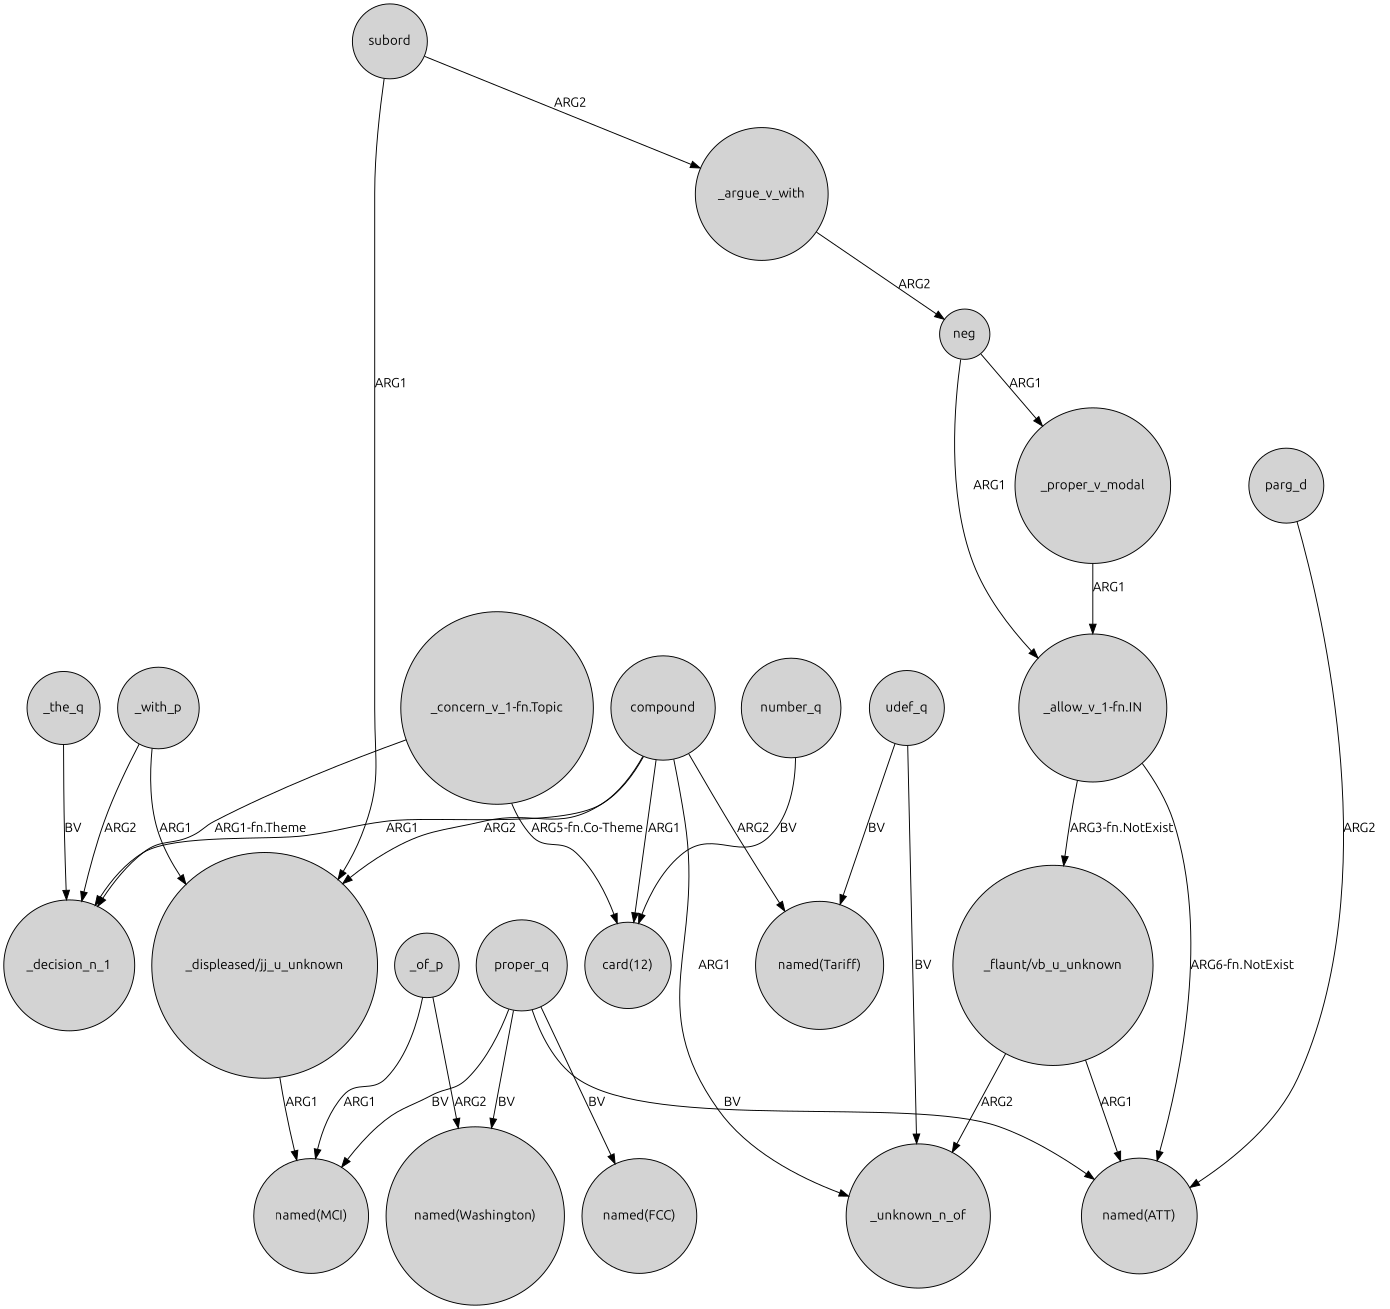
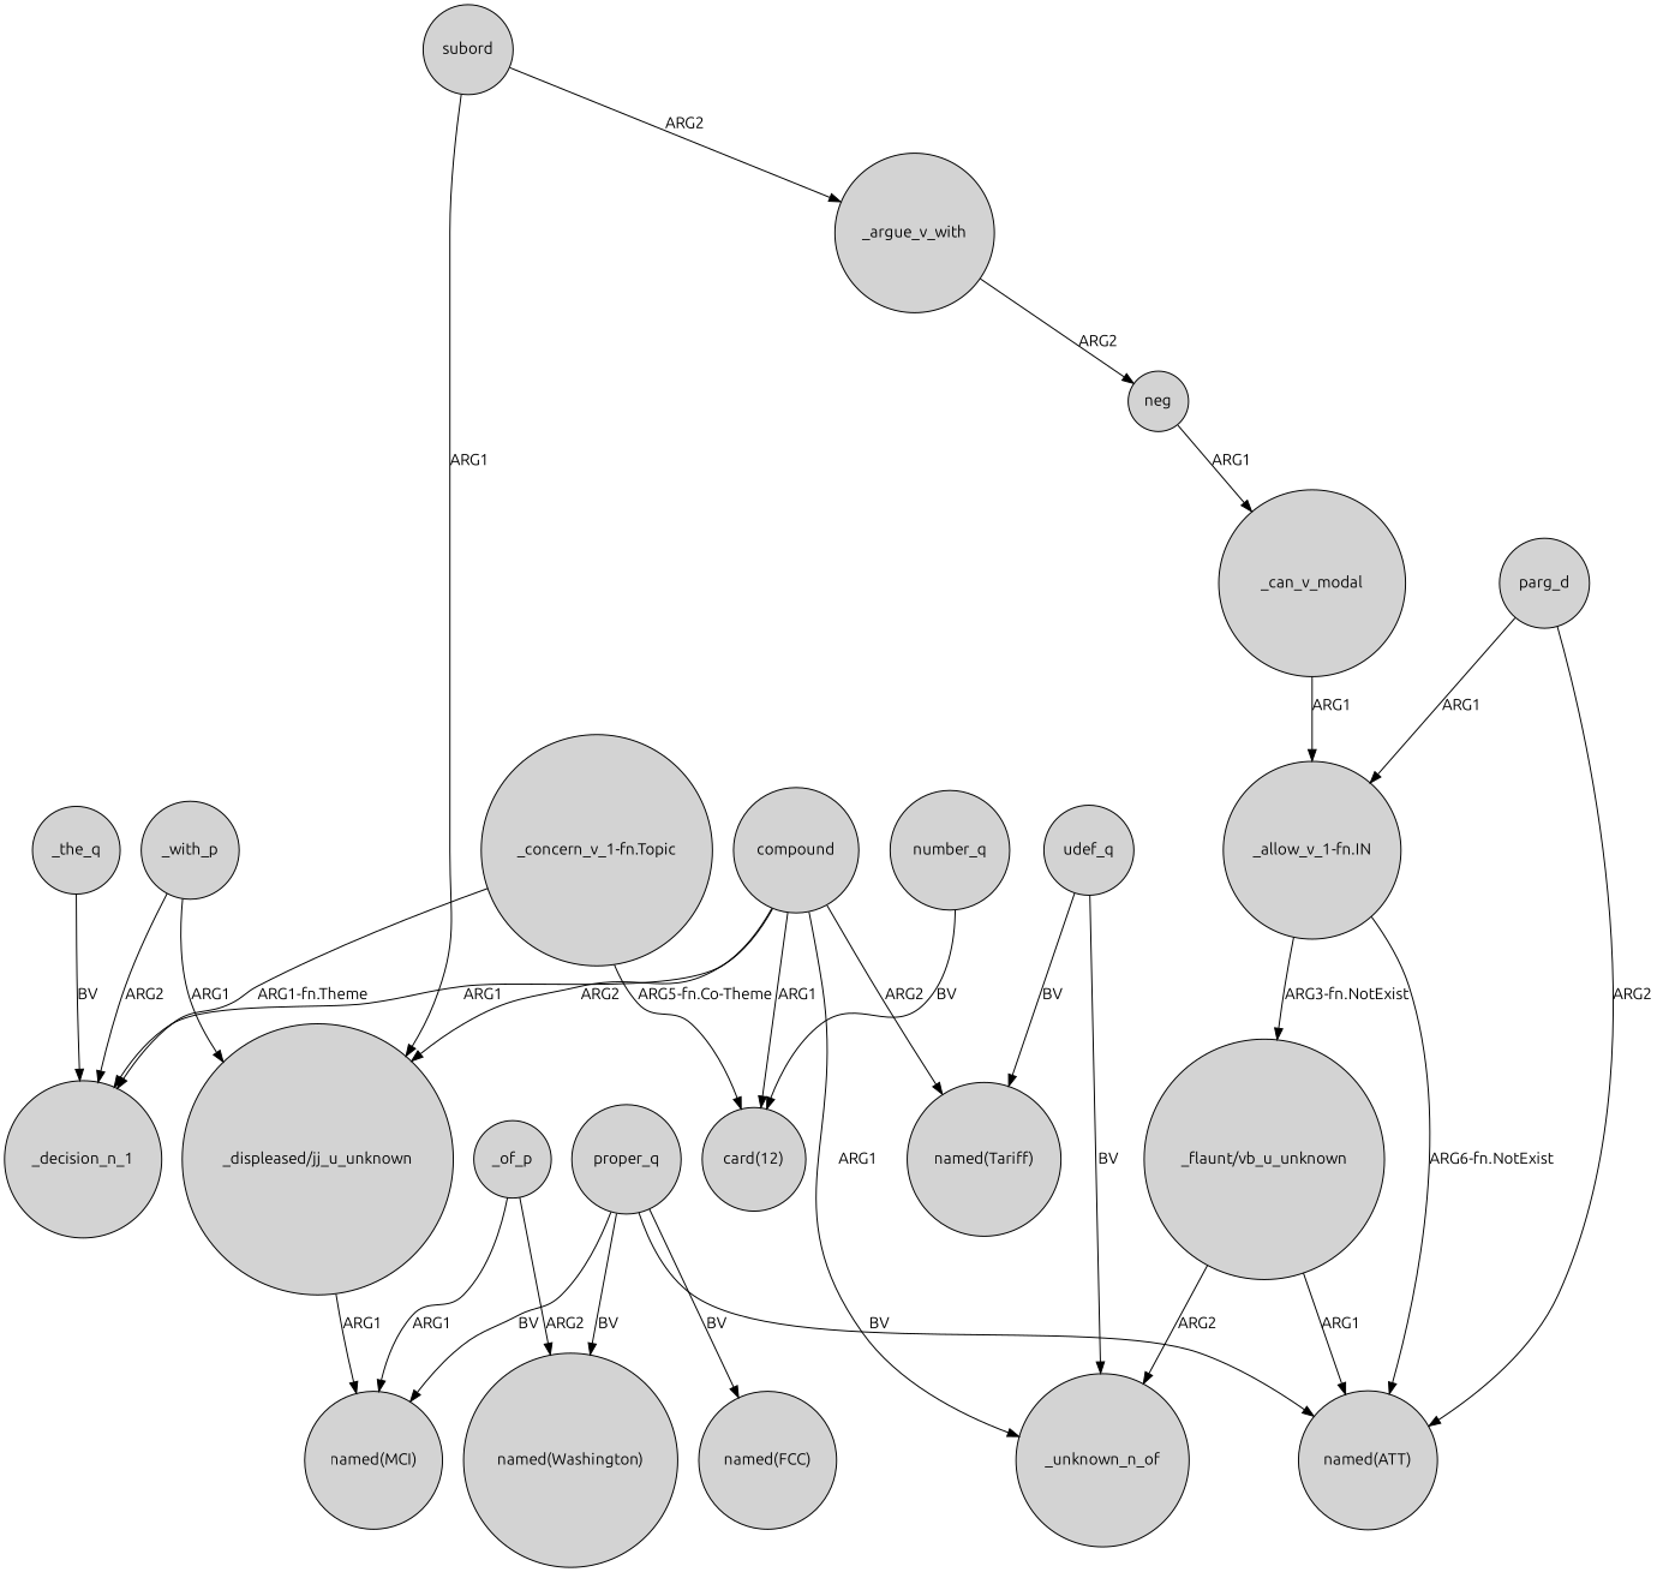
  digraph {
    fontname=Ubuntu
    node [fontname=Ubuntu shape=circle style=filled]
    edge [fontname=Ubuntu]
    compound
    _decision_n_1
    n3 [label=_unknown_n_of]
    "card(12)"
    "named(Tariff)"
    "_displeased/jj_u_unknown"
    subord
    _argue_v_with
    neg
    "named(MCI)"
-   _can_v_modal [label=_proper_v_modal]
+   _can_v_modal
    udef_q
    _of_p
    "named(Washington)"
    proper_q
    "named(FCC)"
    "named(ATT)"
    _with_p
    _the_q
    "_flaunt/vb_u_unknown"
    parg_d
    "_allow_v_1-fn.IN"
    number_q
    "_concern_v_1-fn.Topic"
    compound -> _decision_n_1 [label=ARG1]
    compound -> n3 [label=ARG1]
    compound -> "card(12)" [label=ARG1]
    compound -> "named(Tariff)" [label=ARG2]
    compound -> "_displeased/jj_u_unknown" [label=ARG2]
    "_displeased/jj_u_unknown" -> "named(MCI)" [label=ARG1]
    subord -> "_displeased/jj_u_unknown" [label=ARG1]
    subord -> _argue_v_with [label=ARG2]
    _argue_v_with -> neg [label=ARG2]
    neg -> _can_v_modal [label=ARG1]
    _can_v_modal -> "_allow_v_1-fn.IN" [label=ARG1]
    udef_q -> n3 [label=BV]
    udef_q -> "named(Tariff)" [label=BV]
    _of_p -> "named(MCI)" [label=ARG1]
    _of_p -> "named(Washington)" [label=ARG2]
    proper_q -> "named(MCI)" [label=BV]
    proper_q -> "named(Washington)" [label=BV]
    proper_q -> "named(FCC)" [label=BV]
    proper_q -> "named(ATT)" [label=BV]
    _with_p -> _decision_n_1 [label=ARG2]
    _with_p -> "_displeased/jj_u_unknown" [label=ARG1]
    _the_q -> _decision_n_1 [label=BV]
    "_flaunt/vb_u_unknown" -> n3 [label=ARG2]
    "_flaunt/vb_u_unknown" -> "named(ATT)" [label=ARG1]
    parg_d -> "named(ATT)" [label=ARG2]
-   neg -> "_allow_v_1-fn.IN" [label=ARG1]
+   parg_d -> "_allow_v_1-fn.IN" [label=ARG1]
    "_allow_v_1-fn.IN" -> "named(ATT)" [label="ARG6-fn.NotExist"]
    "_allow_v_1-fn.IN" -> "_flaunt/vb_u_unknown" [label="ARG3-fn.NotExist"]
    number_q -> "card(12)" [label=BV]
    "_concern_v_1-fn.Topic" -> _decision_n_1 [label="ARG1-fn.Theme"]
    "_concern_v_1-fn.Topic" -> "card(12)" [label="ARG5-fn.Co-Theme"]
  }
